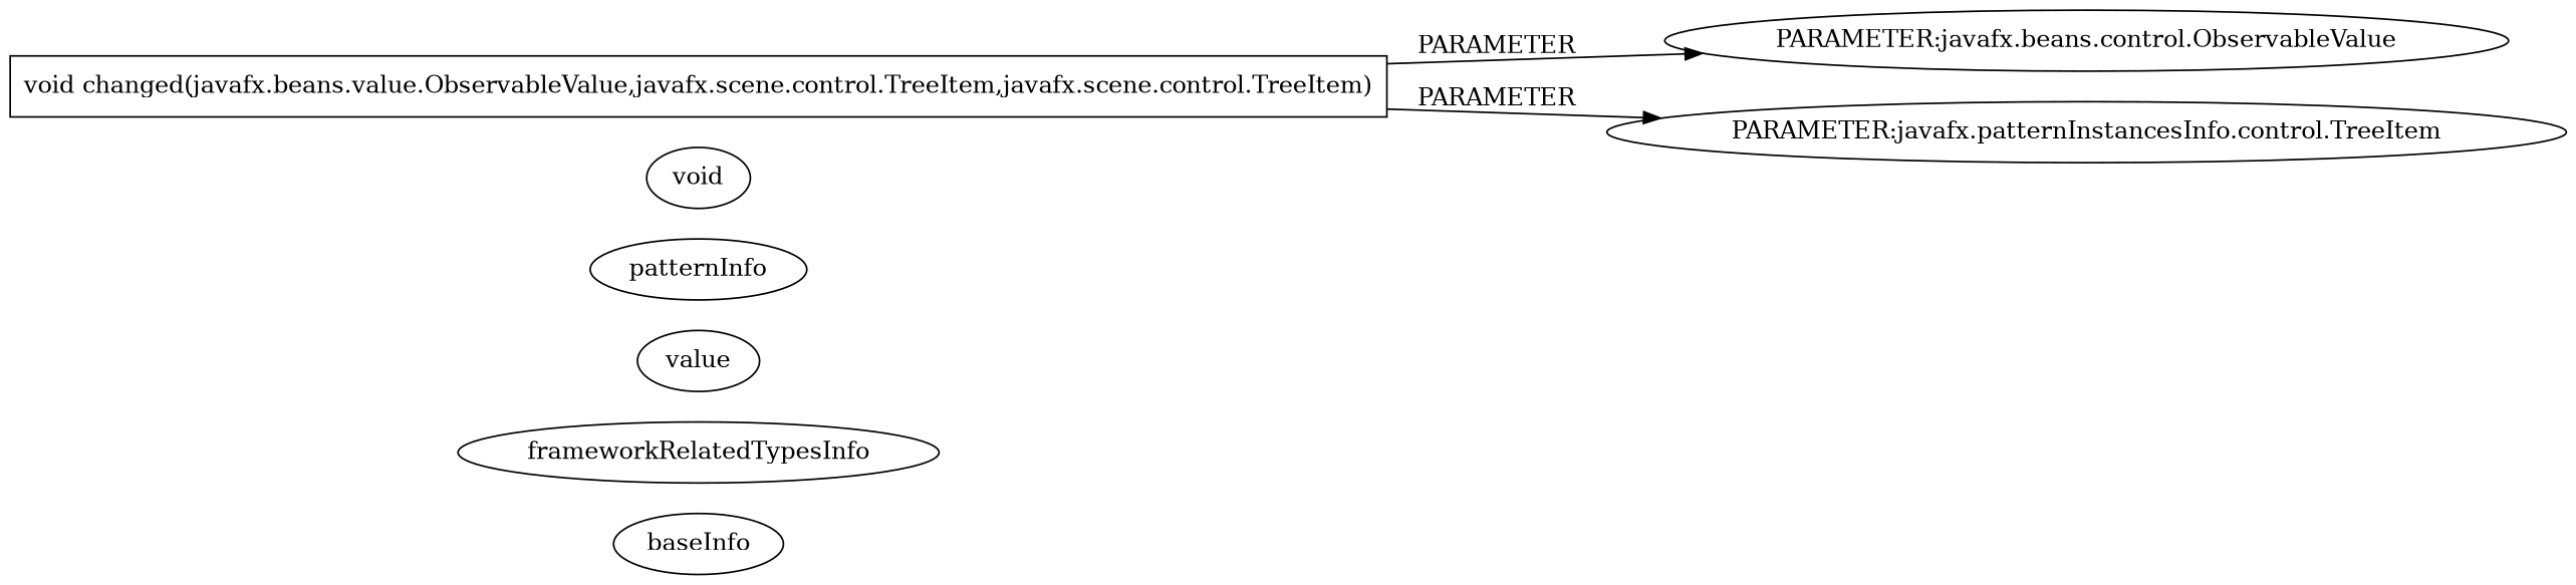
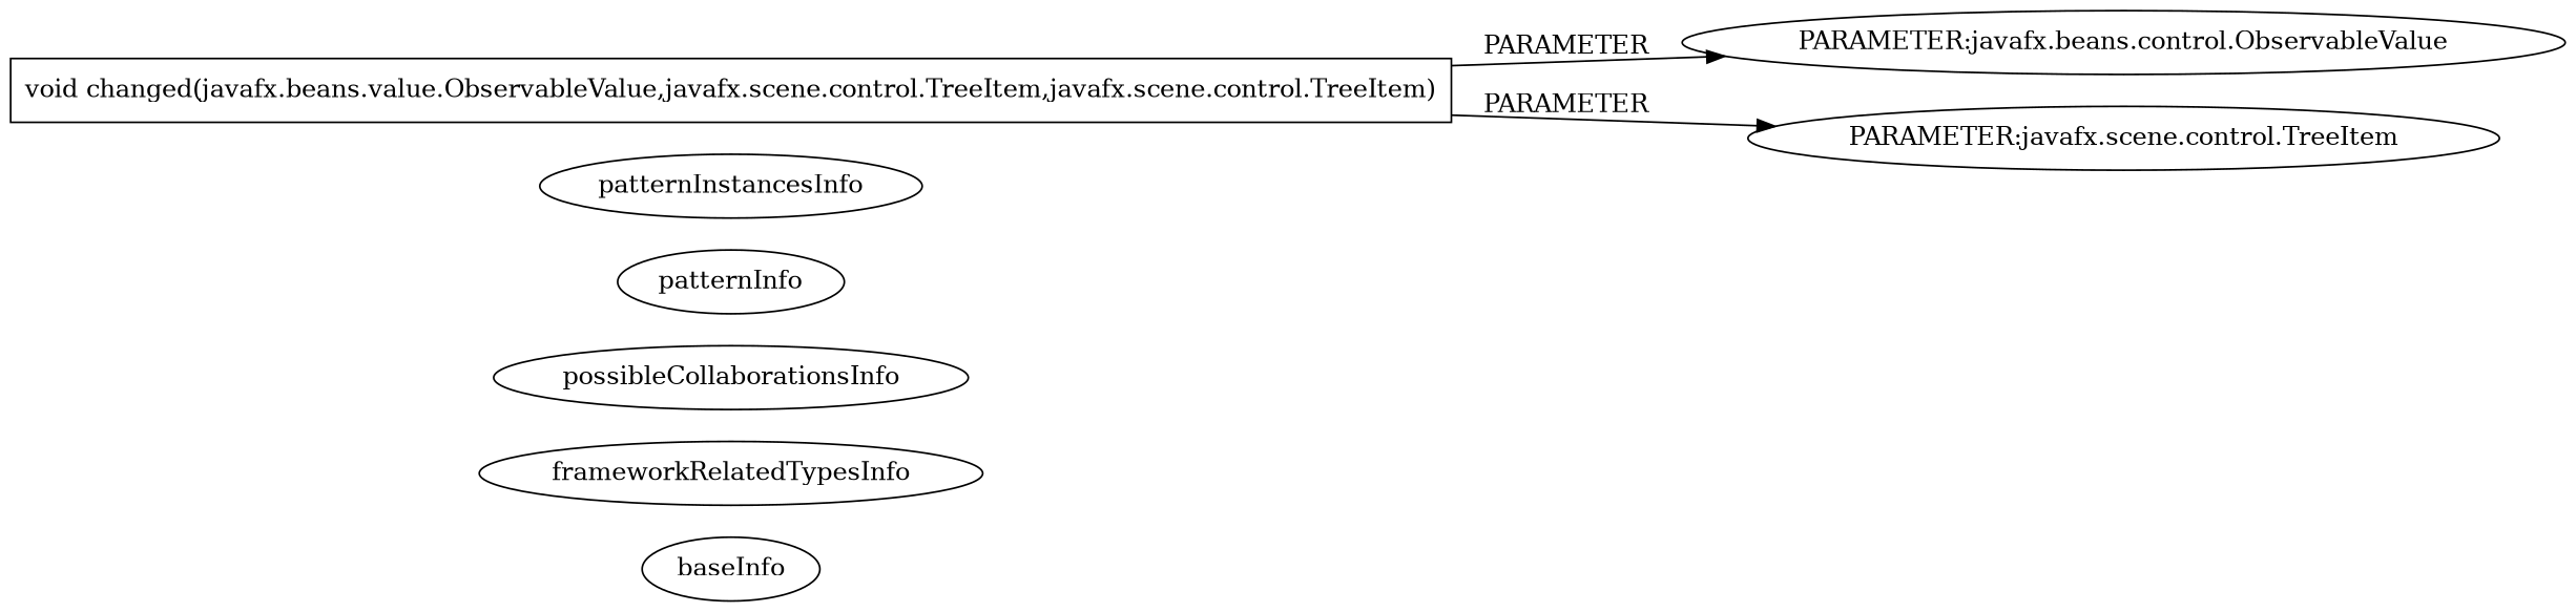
  digraph {
    rankdir=LR
    baseInfo [category=pattern graphId=3906 isAnonymous=false possibleRelation=false]
    frameworkRelatedTypesInfo
-   possibleCollaborationsInfo [label=value]
+   possibleCollaborationsInfo
    patternInfo [frequency=5.0 patternRootClient=null]
-   patternInstancesInfo [0="mrempala-sp~/mrempala-sp/sp-master/src/application/VcSetupManualLoad.java~void initialize(java.net.URL,java.util.ResourceBundle)~3667" 1="Orlando80-mongo_management_studio~/Orlando80-mongo_management_studio/mongo_management_studio-master/src/Presentation/Controllers/mainController.java~void initialize()~1067" 2="berker-RSSReader~/berker-RSSReader/RSSReader-master/src/com/deneme/rss/view/main/MainController.java~void initialize(java.net.URL,java.util.ResourceBundle)~2009" 3="sannies-isoviewer-fx~/sannies-isoviewer-fx/isoviewer-fx-master/src/main/java/com/googlecode/mp4parser/mp4inspector/AddBoxTabListener.java~AddBoxTabListener~4075" 4="jsnsimpson-tilisty~/jsnsimpson-tilisty/tilisty-master/src/com/tilisty/views/TilistyView.java~void start(javafx.stage.Stage)~3408" label=void]
+   patternInstancesInfo [0="mrempala-sp~/mrempala-sp/sp-master/src/application/VcSetupManualLoad.java~void initialize(java.net.URL,java.util.ResourceBundle)~3667" 1="Orlando80-mongo_management_studio~/Orlando80-mongo_management_studio/mongo_management_studio-master/src/Presentation/Controllers/mainController.java~void initialize()~1067" 2="berker-RSSReader~/berker-RSSReader/RSSReader-master/src/com/deneme/rss/view/main/MainController.java~void initialize(java.net.URL,java.util.ResourceBundle)~2009" 3="sannies-isoviewer-fx~/sannies-isoviewer-fx/isoviewer-fx-master/src/main/java/com/googlecode/mp4parser/mp4inspector/AddBoxTabListener.java~AddBoxTabListener~4075" 4="jsnsimpson-tilisty~/jsnsimpson-tilisty/tilisty-master/src/com/tilisty/views/TilistyView.java~void start(javafx.stage.Stage)~3408"]
    n6 [isFrameworkType=false label="void changed(javafx.beans.value.ObservableValue,javafx.scene.control.TreeItem,javafx.scene.control.TreeItem)" shape=box vertexType=OVERRIDING_METHOD_DECLARATION]
    n7 [isFrameworkType=false label="PARAMETER:javafx.beans.control.ObservableValue" vertexType=PARAMETER_DECLARATION]
-   n8 [isFrameworkType=false label="PARAMETER:javafx.patternInstancesInfo.control.TreeItem" vertexType=PARAMETER_DECLARATION]
+   n8 [isFrameworkType=false label="PARAMETER:javafx.scene.control.TreeItem" vertexType=PARAMETER_DECLARATION]
    n6 -> n7 [label=PARAMETER]
    n6 -> n8 [label=PARAMETER]
  }
